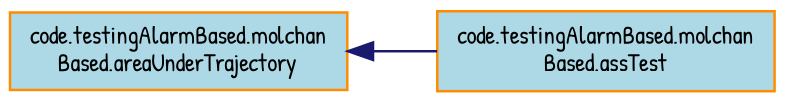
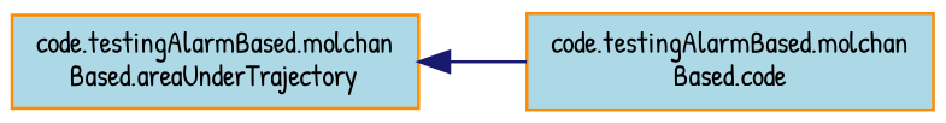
  digraph {
    rankdir=LR
    fontname="Patrick Hand"
    node [color=darkorange fillcolor=lightblue fontname="Patrick Hand" fontsize=10 shape=record style=filled]
    n1 [fontcolor=black height=0.2 label="code.testingAlarmBased.molchan\lBased.areaUnderTrajectory" width=0.4]
-   n2 [height=0.2 label="code.testingAlarmBased.molchan\lBased.assTest" width=0.4]
+   n2 [height=0.2 label="code.testingAlarmBased.molchan\lBased.code" width=0.4]
    n1 -> n2 [color=midnightblue dir=back fontname="Patrick Hand" fontsize=10 labelfontname=Helvetica labelfontsize=10 style=solid]
  }
